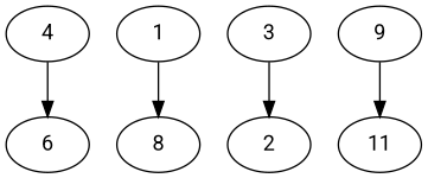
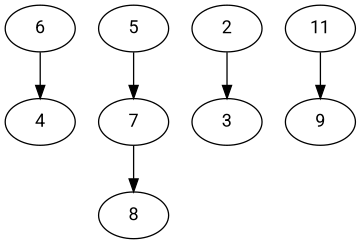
  digraph {
    fontname=Roboto
    node [alpha=0.17 fontname=Roboto]
    edge [fontname=Roboto]
    4 [alpha=0.08 expect_size=188640259887725]
    6 [alpha=0.12 expect_size=215257148174163]
-   7 [alpha=0.11 expect_size=26126316330775540 label=1]
+   5 [alpha=0.20 expect_size=600429379939467264]
+   7 [alpha=0.11 expect_size=26126316330775540]
    2 [alpha=0.02 expect_size=129441756874449]
    3 [expect_size=34788368597771]
    8 [alpha=0.01 expect_size=3544609330835750912]
    9 [expect_size=118985366387243]
    n9 [alpha=0.01 expect_size=100013949624096 label=11]
-   4 -> 6
+   6 -> 4
+   5 -> 7
    7 -> 8
-   3 -> 2
-   9 -> n9
+   2 -> 3
+   n9 -> 9
  }
